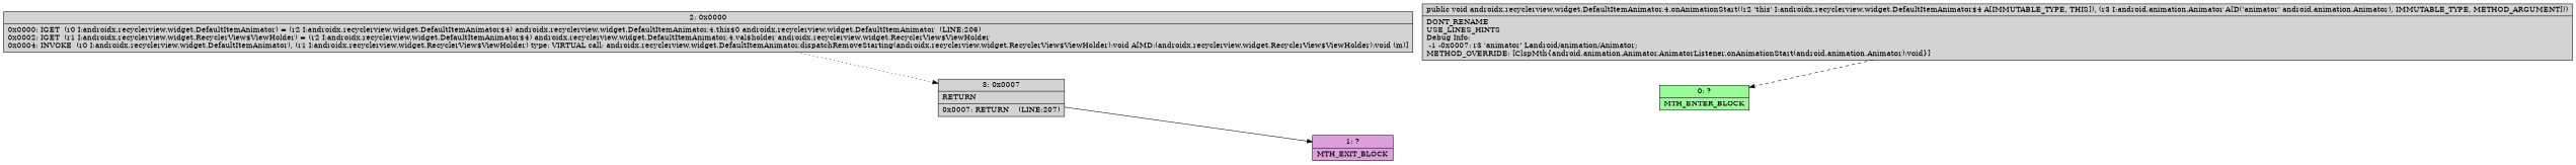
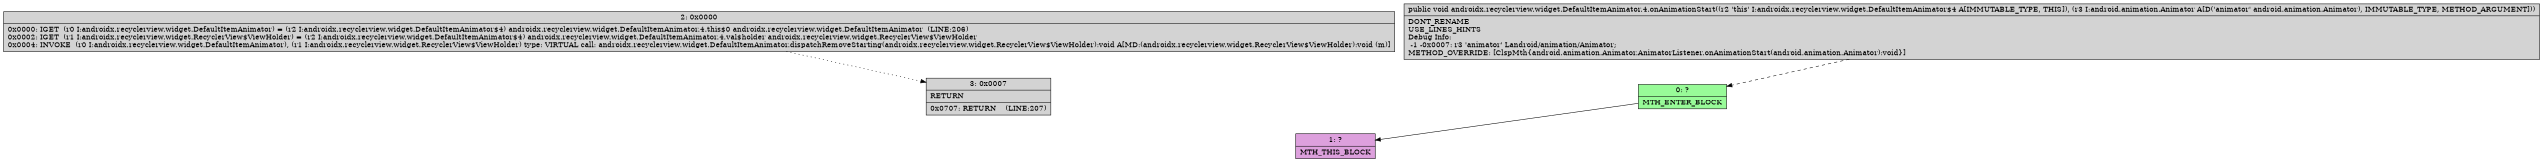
  digraph {
    node [fillcolor=lightgrey shape=record style=filled]
    n1 [fillcolor=palegreen label="{0\:\ ?|MTH_ENTER_BLOCK\l}"]
    n2 [label="{2\:\ 0x0000|0x0000: IGET  (r0 I:androidx.recyclerview.widget.DefaultItemAnimator) = (r2 I:androidx.recyclerview.widget.DefaultItemAnimator$4) androidx.recyclerview.widget.DefaultItemAnimator.4.this$0 androidx.recyclerview.widget.DefaultItemAnimator  (LINE:206)\l0x0002: IGET  (r1 I:androidx.recyclerview.widget.RecyclerView$ViewHolder) = (r2 I:androidx.recyclerview.widget.DefaultItemAnimator$4) androidx.recyclerview.widget.DefaultItemAnimator.4.val$holder androidx.recyclerview.widget.RecyclerView$ViewHolder \l0x0004: INVOKE  (r0 I:androidx.recyclerview.widget.DefaultItemAnimator), (r1 I:androidx.recyclerview.widget.RecyclerView$ViewHolder) type: VIRTUAL call: androidx.recyclerview.widget.DefaultItemAnimator.dispatchRemoveStarting(androidx.recyclerview.widget.RecyclerView$ViewHolder):void A[MD:(androidx.recyclerview.widget.RecyclerView$ViewHolder):void (m)]\l}"]
-   n3 [label="{3\:\ 0x0007|RETURN\l|0x0007: RETURN    (LINE:207)\l}"]
-   n4 [fillcolor=plum label="{1\:\ ?|MTH_EXIT_BLOCK\l}"]
+   n3 [label="{3\:\ 0x0007|RETURN\l|0x0707: RETURN    (LINE:207)\l}"]
+   n4 [fillcolor=plum label="{1\:\ ?|MTH_THIS_BLOCK\l}"]
    n5 [label="{public void androidx.recyclerview.widget.DefaultItemAnimator.4.onAnimationStart((r2 'this' I:androidx.recyclerview.widget.DefaultItemAnimator$4 A[IMMUTABLE_TYPE, THIS]), (r3 I:android.animation.Animator A[D('animator' android.animation.Animator), IMMUTABLE_TYPE, METHOD_ARGUMENT]))  | DONT_RENAME\lUSE_LINES_HINTS\lDebug Info:\l  \-1 \-0x0007: r3 'animator' Landroid\/animation\/Animator;\lMETHOD_OVERRIDE: [ClspMth\{android.animation.Animator.AnimatorListener.onAnimationStart(android.animation.Animator):void\}]\l}"]
    n2 -> n3 [style=dotted]
-   n3 -> n4 [style=solid]
+   n1 -> n4 [style=solid]
    n5 -> n1 [style=dashed]
  }
